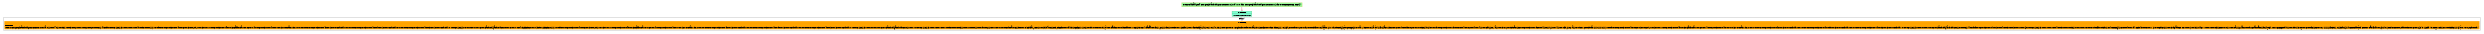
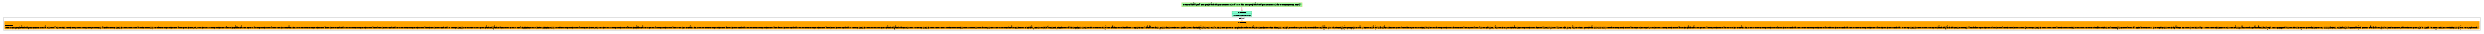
  digraph {
    node [color=darkorange shape=record style=filled]
    edge [color=brown arrowhead=onormal]
    n1 [label="{1\:\ 0x0006|RETURN\l|return com.google.android.gms.common.zze.zza(\"0u0004¨0u0003 u0003u0002u0001u0002u0002tu0000Õ¸l\}ÓNõ0ru0006t*H÷ru0001u0001u0004u0005u000001u000b0tu0006u0003Uu0004u0006u0013u0002US1u00130u0011u0006u0003Uu0004bu0013nCalifornia1u00160u0014u0006u0003Uu0004u0007u0013rMountain View1u00100u000eu0006u0003Uu0004nu0013u0007Android1u00100u000eu0006u0003Uu0004u000bu0013u0007Android1u00100u000eu0006u0003Uu0004u0003u0013u0007Android1\"0 u0006t*H÷ru0001tu0001u0016u0013android@android.com0u001eu0017r080415233656Zu0017r350901233656Z01u000b0tu0006u0003Uu0004u0006u0013u0002US1u00130u0011u0006u0003Uu0004bu0013nCalifornia1u00160u0014u0006u0003Uu0004u0007u0013rMountain View1u00100u000eu0006u0003Uu0004nu0013u0007Android1u00100u000eu0006u0003Uu0004u000bu0013u0007Android1u00100u000eu0006u0003Uu0004u0003u0013u0007Android1\"0 u0006t*H÷ru0001tu0001u0016u0013android@android.com0u0001 0ru0006t*H÷ru0001u0001u0001u0005u0000u0003u0001ru00000u0001bu0002u0001u0001u0000ÖÎ.bn¿â1MÑ³ÏÓu0018´=3úftá½¶ÑÛu0013ö,9ßVøF=e¾ÀóÊBku0007Å¨íZ9ÁgçkÉ¹'Ku000b\"u0000u0019©)u0015årÅm*0u001b£oÅüu0011:ÖËt5¡m#«\}úîáeäßu001fn½§nQlNu0005u0011Ê\|fUu0017[ÃuùHÅj®b¤O¦¤Ý\}¿,n5\"­u0006¸Ìu0018^±Uyîømbu000bu001daÀù¯±ÂëÑu0007êE«Ûh£Ç^TÇlSÔu000bu0012u001dç»Óu000ebfu0018áªaÛ¼Ý\<d_\/UóÔÃuì@p©?qQØ6pÁju001a¾^òÑu0018á¸®ó)ðf¿láD¬èmu001cu001bu000fu0002u0001u0003£ü0ù0u001du0006u0003Uu001du000eu0004u0016u0004u0014u001cÅ¾LC\<a:u0015°L¼u0003òOà²0Éu0006u0003Uu001d#u0004Á0¾u0014u001cÅ¾LC\<a:u0015°L¼u0003òOà²¡¤01u000b0tu0006u0003Uu0004u0006u0013u0002US1u00130u0011u0006u0003Uu0004bu0013nCalifornia1u00160u0014u0006u0003Uu0004u0007u0013rMountain View1u00100u000eu0006u0003Uu0004nu0013u0007Android1u00100u000eu0006u0003Uu0004u000bu0013u0007Android1u00100u000eu0006u0003Uu0004u0003u0013u0007Android1\"0 u0006t*H÷ru0001tu0001u0016u0013android@android.comtu0000Õ¸l\}ÓNõ0fu0006u0003Uu001du0013u0004u00050u0003u0001u0001ÿ0ru0006t*H÷ru0001u0001u0004u0005u0000u0003u0001u0001u0000u0019Ófñu0005ûx?Lr\}Ò##=@zÏÎu0000bu001d[×ÆéÖí ku000eu0011 u0006Al¢Du0013ÒkJ àõ$ÊÒ»nL¡u0001ju0015n¡ì]ÉZ^:u0001u00006ôHÕu0010¿.u001eag:;åm¯u000bw±Â)ãÂUãèL]#ïºtËñ; +NZ\"É2cHJ#Òü)úu00199u3¯Øªu0016u000fBÂÐu0016\>fCéÁ\/ Á33[Àÿk\"ÞÑ­DB)¥9©Nï­«ÐeÎÒK\>QåÝ\{fx\{ïu0012þû¤Ä#ûOøÌILu0002ðõu0005u0016u0012ÿe)9\>FêÅ»!òwÁQª_*¦'Ñè§n¶u00035iÞ;¿ÿ\|©Ú\>u0012Cöu000b\")\l}" fillcolor=orange]
    n2 [color=darkgreen label="{0\:\ 0x0000|MTH_ENTER_BLOCK\l}" fillcolor=aquamarine]
    n3 [label="{protected final byte[] com.google.android.gms.common.zzj.zzd((r1v0 'this' com.google.android.gms.common.zzj A[IMMUTABLE_TYPE, THIS])) }" fillcolor=palegreen]
    subgraph cluster_1 {
-     label="R(6:1)"
+     label="R(1:1)"
      n1
    }
    n2 -> n1 [style=solid]
    n3 -> n2 [style=bold]
  }
